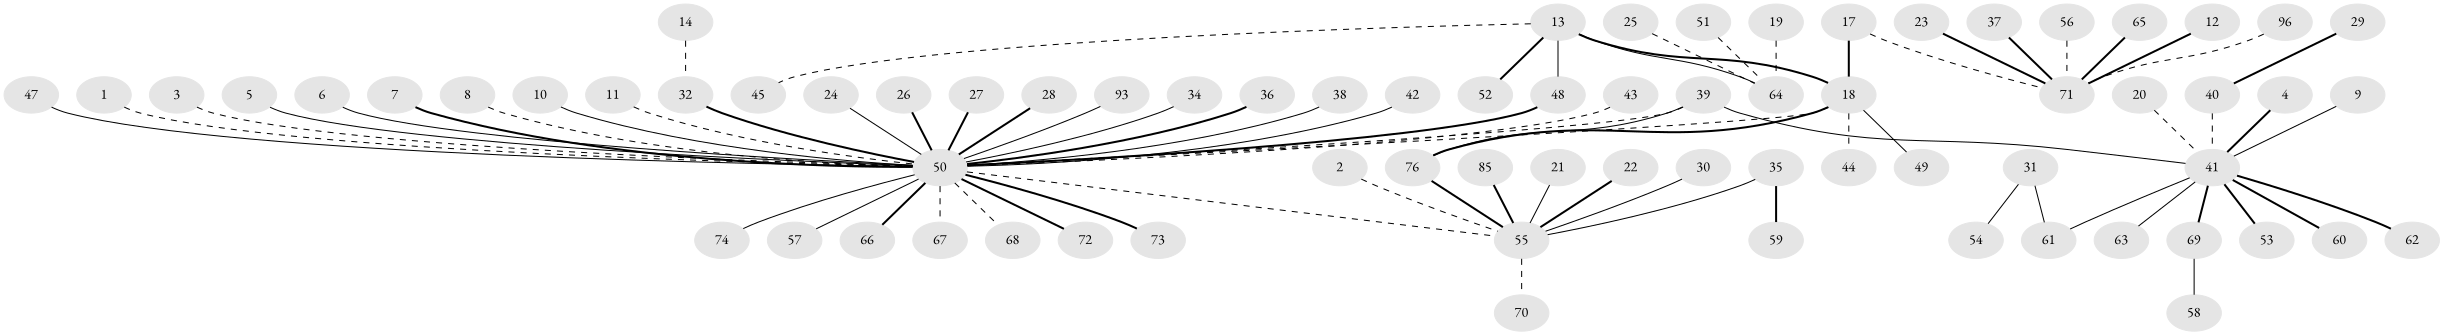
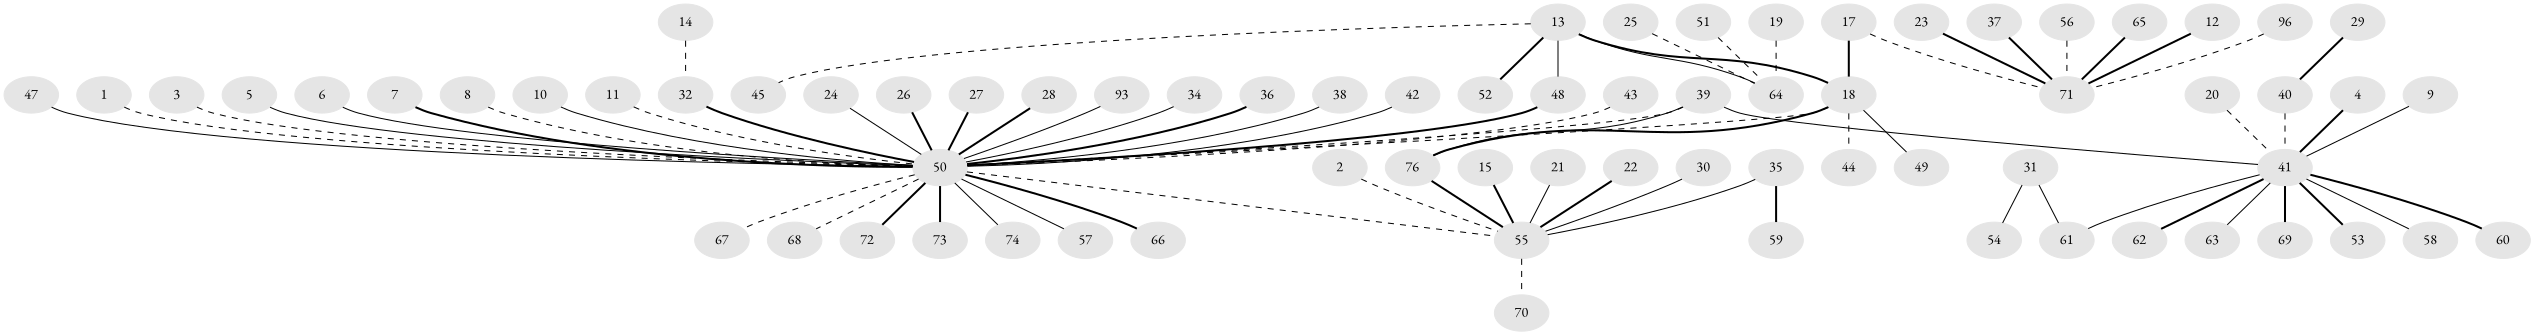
  graph {
    fontname="EB Garamond"
    node [color=gray90 fontname="EB Garamond" style=filled]
    edge [fontname="EB Garamond" style=bold weight=1.0]
    1
    50
    55
    57
    66
    67
    68
    72
    73
    74
    2
    70
    3
    4
    41
    61
    53
    58
    60
    62
    63
    69
    5
    6
    7
    8
    9
    10
    11
    12
    71
    13
    18
    45
    48
    52
    64
    44
    n39 [label=76]
    49
    14
    32
-   15 [label=85]
+   15
    n44 [label=96]
    17
    19
    20
    21
    22
    23
    24
    25
    26
    27
    28
    29
    40
    30
    31
    54
    n61 [label=93]
    34
    35
    59
    36
    37
    38
    39
    42
    43
    47
    51
    56
    65
    1 -- 50 [style=dashed]
    50 -- 55 [style=dashed]
    50 -- 57 [style=solid]
    50 -- 66
    50 -- 67 [style=dashed]
    50 -- 68 [style=dashed]
    50 -- 72
    50 -- 73
    50 -- 74 [style=solid]
    55 -- 70 [style=dashed]
    2 -- 55 [style=dashed]
    3 -- 50 [style=dashed]
    4 -- 41
    41 -- 61 [style=solid]
    41 -- 53
-   69 -- 58 [style=solid]
+   41 -- 58 [style=solid]
    41 -- 60
    41 -- 62
    41 -- 63 [style=solid]
    41 -- 69
    5 -- 50 [style=solid]
    6 -- 50 [style=solid]
    7 -- 50
    8 -- 50 [style=dashed]
    9 -- 41 [style=solid]
    10 -- 50 [style=solid]
    11 -- 50 [style=dashed]
    12 -- 71
    13 -- 18
    13 -- 45 [style=dashed]
    13 -- 48 [style=solid]
    13 -- 52
    13 -- 64 [style=solid]
    18 -- 50 [style=dashed]
    18 -- 44 [style=dashed]
    18 -- n39
    18 -- 49 [style=solid]
    48 -- 50
    n39 -- 55
    14 -- 32 [style=dashed]
    32 -- 50
    15 -- 55
    n44 -- 71 [style=dashed]
    17 -- 71 [style=dashed]
    17 -- 18
    19 -- 64 [style=dashed]
    20 -- 41 [style=dashed]
    21 -- 55 [style=solid]
    22 -- 55
    23 -- 71
    24 -- 50 [style=solid]
    25 -- 64 [style=dashed]
    26 -- 50
    27 -- 50
    28 -- 50
    29 -- 40
    40 -- 41 [style=dashed]
    30 -- 55 [style=solid]
    31 -- 61 [style=solid]
    31 -- 54 [style=solid]
    n61 -- 50 [style=solid]
    34 -- 50 [style=solid]
    35 -- 55 [style=solid]
    35 -- 59
    36 -- 50
    37 -- 71
    38 -- 50 [style=solid]
    39 -- 50 [style=dashed]
    39 -- 41 [style=solid]
    39 -- n39 [style=solid]
    42 -- 50 [style=solid]
    43 -- 50 [style=dashed]
    47 -- 50 [style=solid]
    51 -- 64 [style=dashed]
    56 -- 71 [style=dashed]
    65 -- 71
  }
